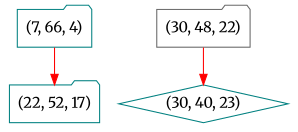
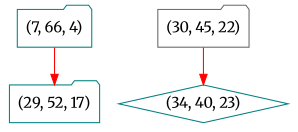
  digraph {
    fontname=Merriweather
    node [color=teal fontname=Merriweather shape=folder]
    edge [color=red fontname=Merriweather]
    "(7, 66, 4)"
-   "(22, 52, 17)"
-   "(30, 45, 22)" [color=gray40 label="(30, 48, 22)"]
-   "(34, 40, 23)" [shape=diamond label="(30, 40, 23)"]
+   "(22, 52, 17)" [label="(29, 52, 17)"]
+   "(30, 45, 22)" [color=gray40]
+   "(34, 40, 23)" [shape=diamond]
    "(7, 66, 4)" -> "(22, 52, 17)"
    "(30, 45, 22)" -> "(34, 40, 23)"
  }
